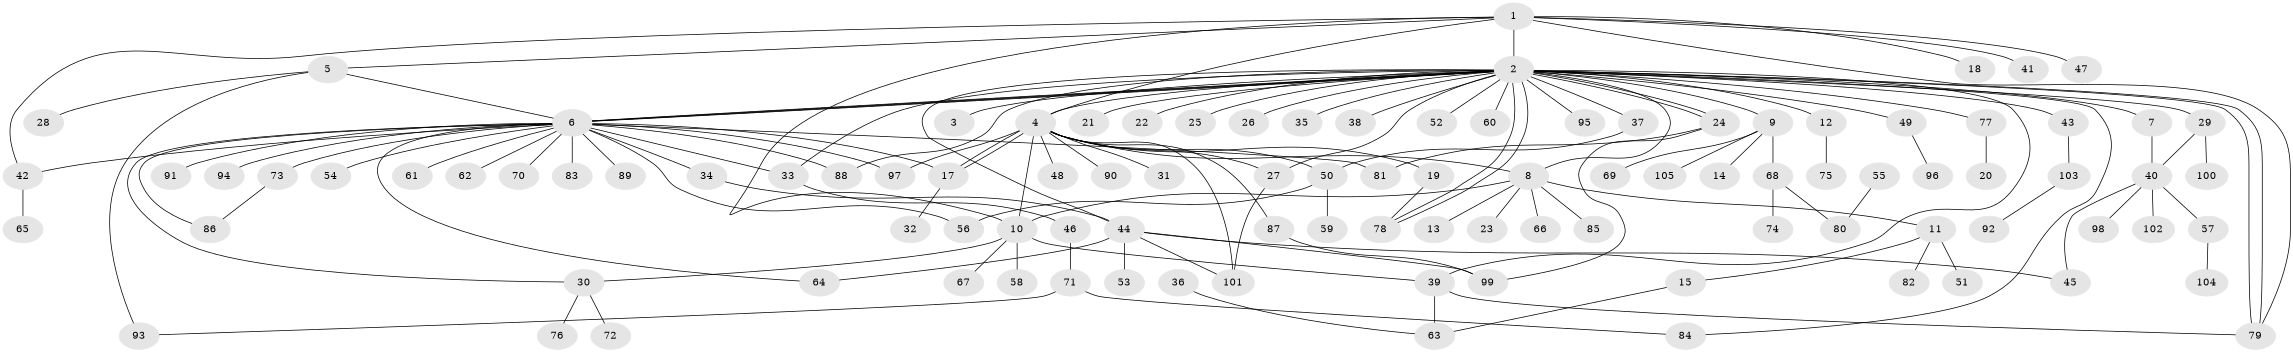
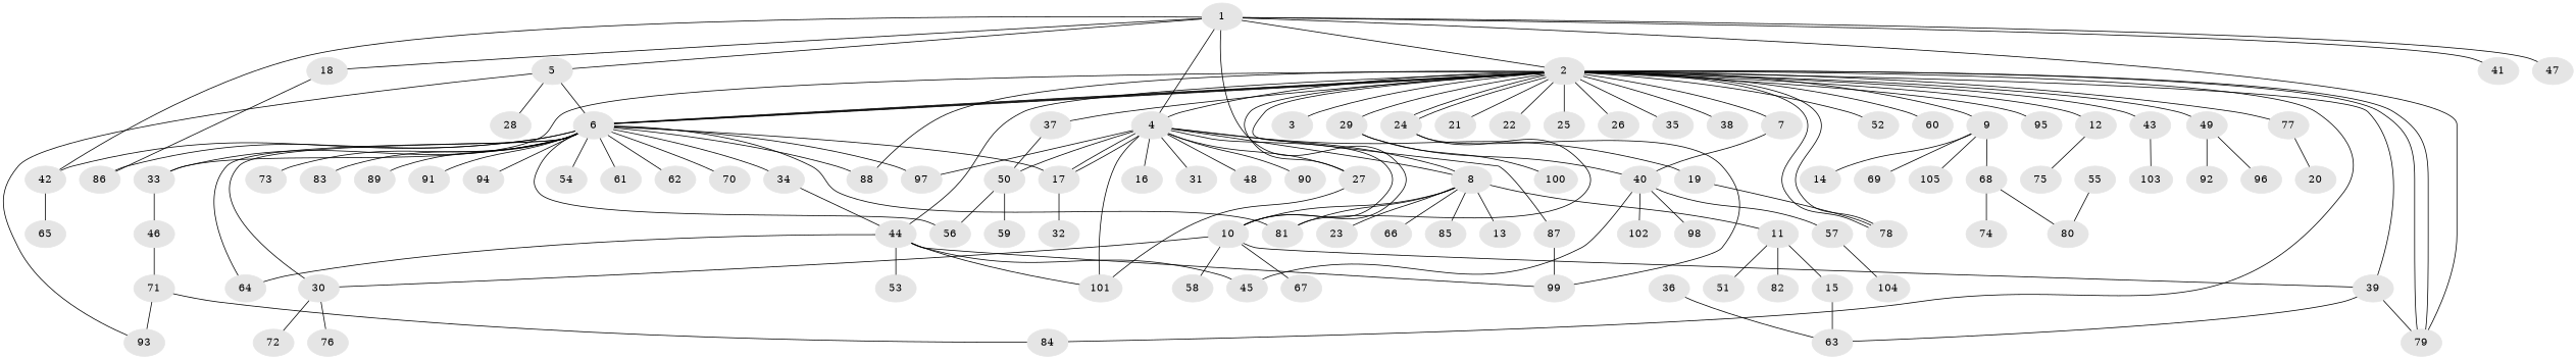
  graph {
    node [color=gray90 style=filled]
    1
    2
    4
    5
    10
    18
    41
    42
    47
    79
    3
    6
    7
    8
    9
    12
    21
    22
    24
    25
    26
    27
    29
    33
    35
    37
    38
    39
    43
    44
    49
    52
    60
    77
    78
    84
    88
    95
+   16
    17
    19
    31
    48
    50
    87
    90
    97
    101
    28
    93
    30
    58
    67
    86
    65
    34
    54
    56
    61
    62
    64
    70
    73
    81
    83
    89
    91
    94
    40
    11
    13
    23
    66
    85
    14
    68
    69
    105
    75
    99
    100
    46
    63
    103
    45
    53
    92
    96
    20
    32
    59
    72
    76
    57
    98
    102
    15
    51
    82
    80
    74
    36
    55
    71
    104
    1 -- 2
    1 -- 4
    1 -- 5
    1 -- 10
    1 -- 18
    1 -- 41
    1 -- 42
    1 -- 47
    1 -- 79
    2 -- 4
    2 -- 79
    2 -- 79
    2 -- 3
    2 -- 6
    2 -- 6
    2 -- 6
    2 -- 6
    2 -- 7
    2 -- 8
    2 -- 9
    2 -- 12
    2 -- 21
    2 -- 22
    2 -- 24
    2 -- 24
    2 -- 25
    2 -- 26
    2 -- 27
    2 -- 29
    2 -- 33
    2 -- 35
    2 -- 37
    2 -- 38
    2 -- 39
    2 -- 43
    2 -- 44
    2 -- 49
    2 -- 52
    2 -- 60
    2 -- 77
    2 -- 78
    2 -- 78
    2 -- 84
    2 -- 88
    2 -- 95
    4 -- 10
    4 -- 8
    4 -- 27
+   4 -- 16
    4 -- 17
    4 -- 17
    4 -- 19
    4 -- 31
    4 -- 48
    4 -- 50
    4 -- 87
    4 -- 90
    4 -- 97
    4 -- 101
    5 -- 6
    5 -- 28
    5 -- 93
    10 -- 39
    10 -- 30
    10 -- 58
    10 -- 67
-   73 -- 86
+   18 -- 86
    42 -- 65
    6 -- 42
    6 -- 33
    6 -- 88
    6 -- 17
    6 -- 97
    6 -- 30
    6 -- 86
    6 -- 34
    6 -- 54
    6 -- 56
    6 -- 61
    6 -- 62
    6 -- 64
    6 -- 70
    6 -- 73
    6 -- 81
    6 -- 83
    6 -- 89
    6 -- 91
    6 -- 94
    7 -- 40
    8 -- 10
+   8 -- 81
    8 -- 11
    8 -- 13
    8 -- 23
    8 -- 66
    8 -- 85
    9 -- 14
    9 -- 68
    9 -- 69
    9 -- 105
    12 -- 75
    24 -- 81
    24 -- 99
    27 -- 101
    29 -- 40
    29 -- 100
    33 -- 46
    37 -- 50
    39 -- 79
    39 -- 63
    43 -- 103
    44 -- 101
    44 -- 64
    44 -- 99
    44 -- 45
    44 -- 53
-   103 -- 92
+   49 -- 92
    49 -- 96
    77 -- 20
    17 -- 32
    19 -- 78
    50 -- 56
    50 -- 59
    87 -- 99
    30 -- 72
    30 -- 76
    34 -- 44
    40 -- 45
    40 -- 57
    40 -- 98
    40 -- 102
    11 -- 15
    11 -- 51
    11 -- 82
    68 -- 80
    68 -- 74
    46 -- 71
    57 -- 104
    15 -- 63
    36 -- 63
    55 -- 80
    71 -- 84
    71 -- 93
  }
